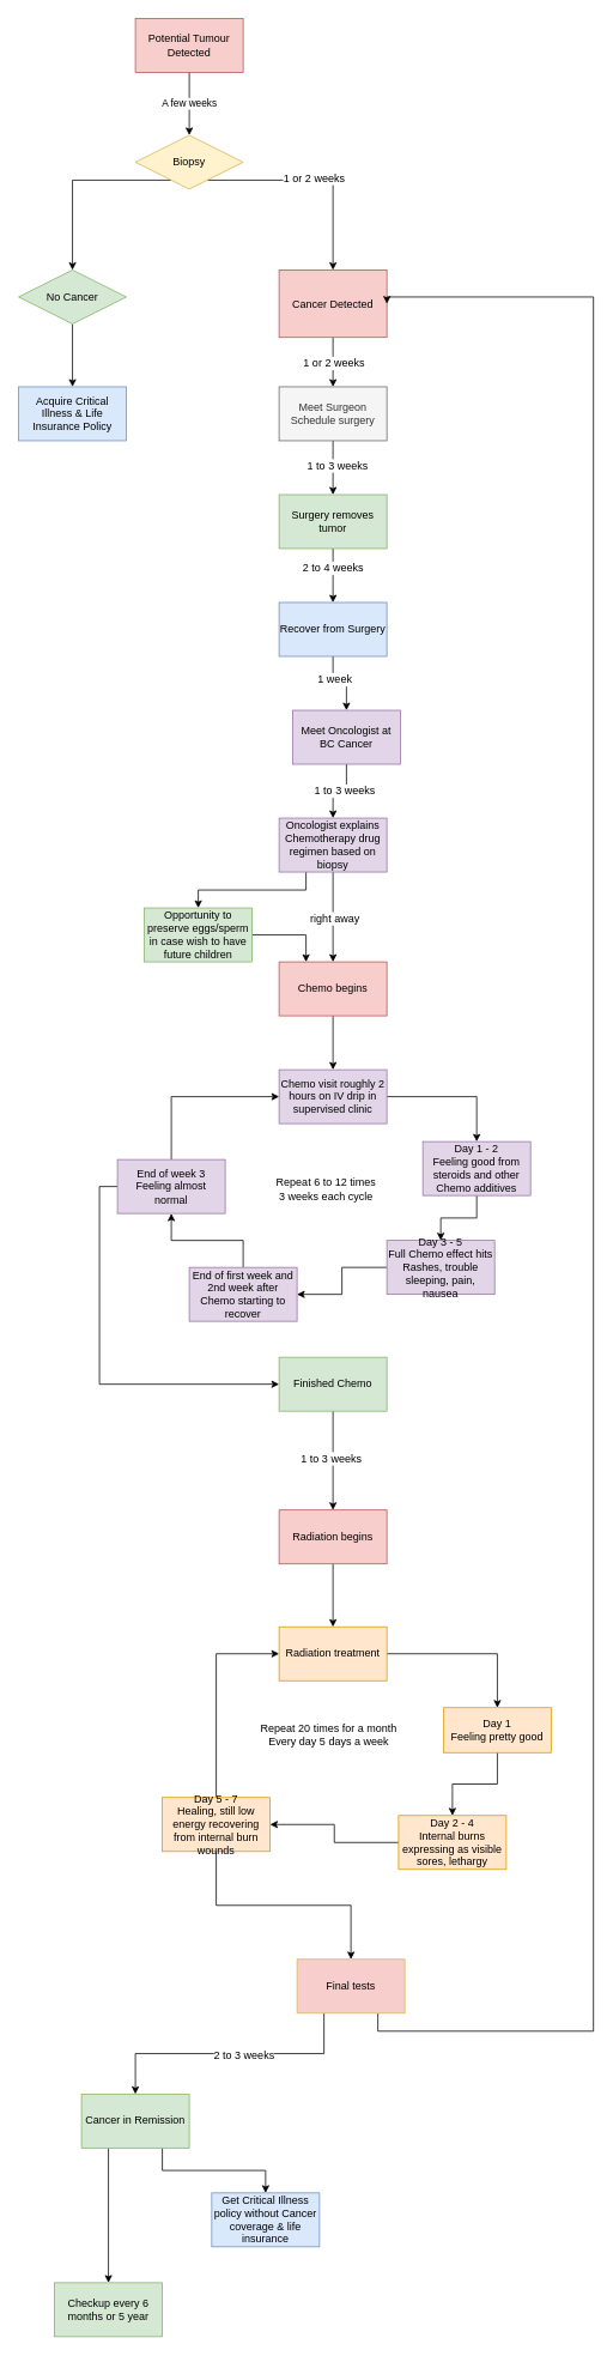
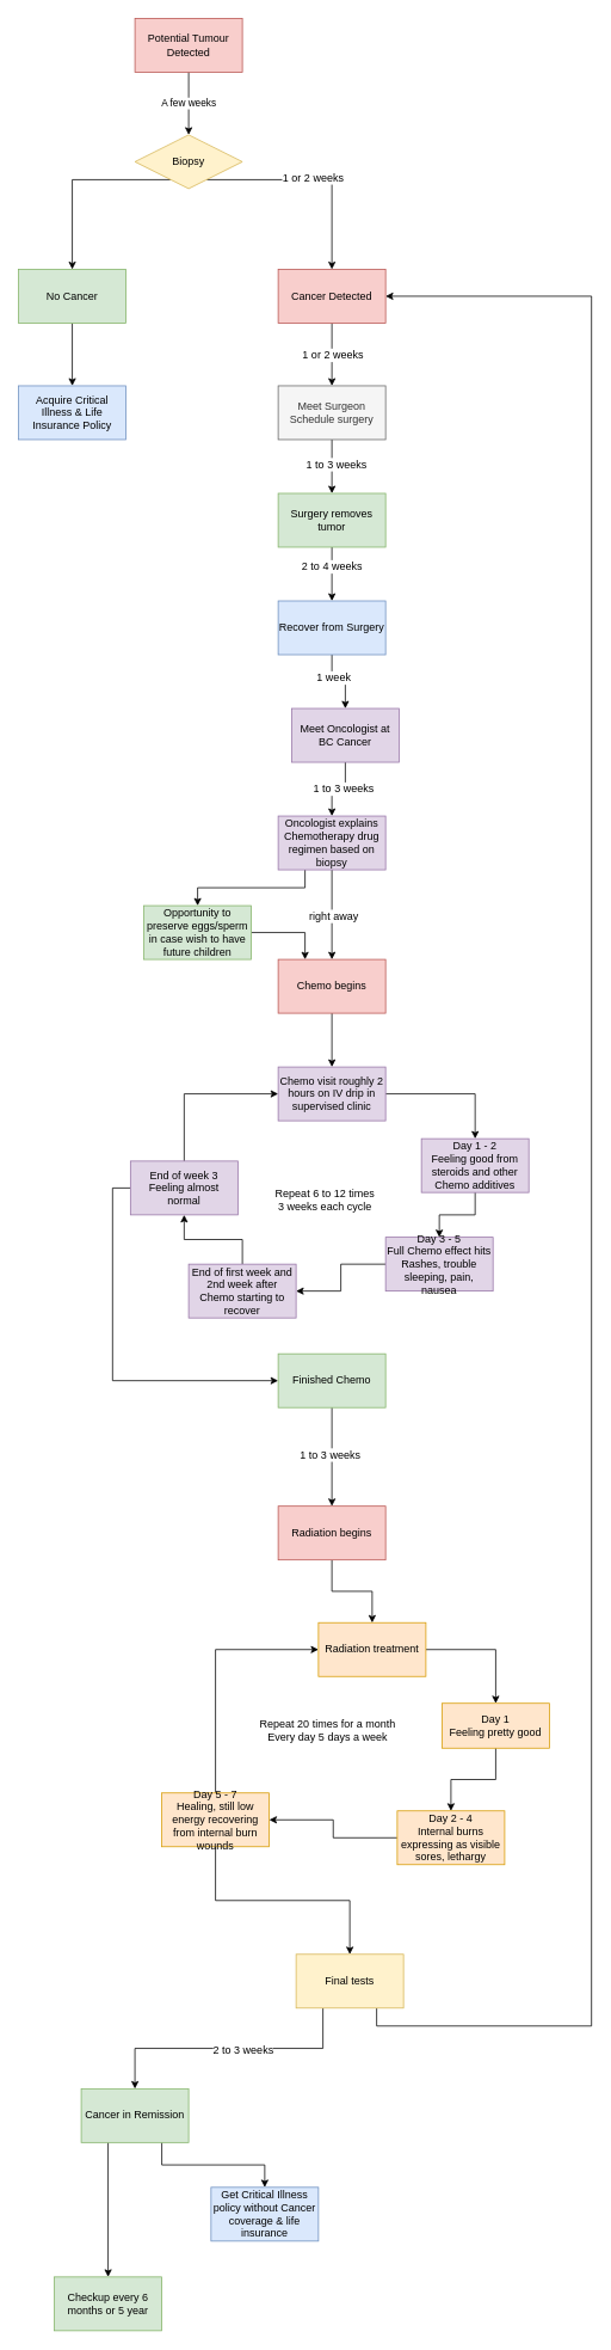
  <mxCell id="0" />
  <mxCell id="1" parent="0" />
  <mxCell id="2" value="A few weeks" style="edgeStyle=orthogonalEdgeStyle;rounded=0;orthogonalLoop=1;jettySize=auto;html=1;exitX=0.5;exitY=1;exitDx=0;exitDy=0;entryX=0.5;entryY=0;entryDx=0;entryDy=0;" edge="1" parent="1" source="3" target="7"><mxGeometry relative="1" as="geometry" /></mxCell>
  <mxCell id="3" value="Potential Tumour Detected" style="rounded=0;whiteSpace=wrap;html=1;fillColor=#f8cecc;strokeColor=#b85450;" vertex="1" parent="1"><mxGeometry x="150" y="20" width="120" height="60" as="geometry" /></mxCell>
  <mxCell id="4" style="edgeStyle=orthogonalEdgeStyle;rounded=0;orthogonalLoop=1;jettySize=auto;html=1;exitX=0.25;exitY=1;exitDx=0;exitDy=0;entryX=0.5;entryY=0;entryDx=0;entryDy=0;" edge="1" parent="1" source="7" target="9"><mxGeometry relative="1" as="geometry" /></mxCell>
  <mxCell id="5" style="edgeStyle=orthogonalEdgeStyle;rounded=0;orthogonalLoop=1;jettySize=auto;html=1;exitX=0.75;exitY=1;exitDx=0;exitDy=0;entryX=0.5;entryY=0;entryDx=0;entryDy=0;" edge="1" parent="1" source="7" target="13"><mxGeometry relative="1" as="geometry" /></mxCell>
  <mxCell id="6" value="1 or 2 weeks" style="text;html=1;align=center;verticalAlign=middle;resizable=0;points=[];labelBackgroundColor=#ffffff;" vertex="1" connectable="0" parent="5"><mxGeometry x="-0.018" y="3" relative="1" as="geometry"><mxPoint as="offset" /></mxGeometry></mxCell>
  <mxCell id="7" value="Biopsy" style="rhombus;whiteSpace=wrap;html=1;fillColor=#fff2cc;strokeColor=#d6b656;" vertex="1" parent="1"><mxGeometry x="150" y="150" width="120" height="60" as="geometry" /></mxCell>
  <mxCell id="8" style="edgeStyle=orthogonalEdgeStyle;rounded=0;orthogonalLoop=1;jettySize=auto;html=1;exitX=0.5;exitY=1;exitDx=0;exitDy=0;entryX=0.5;entryY=0;entryDx=0;entryDy=0;" edge="1" parent="1" source="9" target="10"><mxGeometry relative="1" as="geometry" /></mxCell>
- <mxCell id="9" value="No Cancer" style="rhombus;whiteSpace=wrap;html=1;fillColor=#d5e8d4;strokeColor=#82b366;" vertex="1" parent="1"><mxGeometry x="20" y="300" width="120" height="60" as="geometry" /></mxCell>
+ <mxCell id="9" value="No Cancer" style="rounded=0;whiteSpace=wrap;html=1;fillColor=#d5e8d4;strokeColor=#82b366;" vertex="1" parent="1"><mxGeometry x="20" y="300" width="120" height="60" as="geometry" /></mxCell>
  <mxCell id="10" value="Acquire Critical Illness &amp;amp; Life Insurance Policy" style="rounded=0;whiteSpace=wrap;html=1;fillColor=#dae8fc;strokeColor=#6c8ebf;" vertex="1" parent="1"><mxGeometry x="20" y="430" width="120" height="60" as="geometry" /></mxCell>
  <mxCell id="11" style="edgeStyle=orthogonalEdgeStyle;rounded=0;orthogonalLoop=1;jettySize=auto;html=1;exitX=0.5;exitY=1;exitDx=0;exitDy=0;entryX=0.5;entryY=0;entryDx=0;entryDy=0;" edge="1" parent="1" source="13" target="16"><mxGeometry relative="1" as="geometry" /></mxCell>
  <mxCell id="12" value="1 or 2 weeks" style="text;html=1;align=center;verticalAlign=middle;resizable=0;points=[];labelBackgroundColor=#ffffff;" vertex="1" connectable="0" parent="11"><mxGeometry relative="1" as="geometry"><mxPoint as="offset" /></mxGeometry></mxCell>
- <mxCell id="13" value="Cancer Detected" style="rounded=0;whiteSpace=wrap;html=1;fillColor=#f8cecc;strokeColor=#b85450;" vertex="1" parent="1"><mxGeometry x="310" y="300" width="120" height="75" as="geometry" /></mxCell>
+ <mxCell id="13" value="Cancer Detected" style="rounded=0;whiteSpace=wrap;html=1;fillColor=#f8cecc;strokeColor=#b85450;" vertex="1" parent="1"><mxGeometry x="310" y="300" width="120" height="60" as="geometry" /></mxCell>
  <mxCell id="14" style="edgeStyle=orthogonalEdgeStyle;rounded=0;orthogonalLoop=1;jettySize=auto;html=1;exitX=0.5;exitY=1;exitDx=0;exitDy=0;entryX=0.5;entryY=0;entryDx=0;entryDy=0;" edge="1" parent="1" source="16" target="19"><mxGeometry relative="1" as="geometry" /></mxCell>
  <mxCell id="15" value="1 to 3 weeks" style="text;html=1;align=center;verticalAlign=middle;resizable=0;points=[];labelBackgroundColor=#ffffff;" vertex="1" connectable="0" parent="14"><mxGeometry x="-0.1" y="4" relative="1" as="geometry"><mxPoint as="offset" /></mxGeometry></mxCell>
  <mxCell id="16" value="Meet Surgeon&lt;br&gt;Schedule surgery" style="rounded=0;whiteSpace=wrap;html=1;fillColor=#f5f5f5;strokeColor=#666666;fontColor=#333333;" vertex="1" parent="1"><mxGeometry x="310" y="430" width="120" height="60" as="geometry" /></mxCell>
  <mxCell id="17" style="edgeStyle=orthogonalEdgeStyle;rounded=0;orthogonalLoop=1;jettySize=auto;html=1;exitX=0.5;exitY=1;exitDx=0;exitDy=0;entryX=0.5;entryY=0;entryDx=0;entryDy=0;" edge="1" parent="1" source="19" target="22"><mxGeometry relative="1" as="geometry" /></mxCell>
  <mxCell id="18" value="2 to 4 weeks" style="text;html=1;align=center;verticalAlign=middle;resizable=0;points=[];labelBackgroundColor=#ffffff;" vertex="1" connectable="0" parent="17"><mxGeometry x="-0.3" y="-1" relative="1" as="geometry"><mxPoint as="offset" /></mxGeometry></mxCell>
  <mxCell id="19" value="Surgery removes tumor" style="rounded=0;whiteSpace=wrap;html=1;fillColor=#d5e8d4;strokeColor=#82b366;" vertex="1" parent="1"><mxGeometry x="310" y="550" width="120" height="60" as="geometry" /></mxCell>
  <mxCell id="20" style="edgeStyle=orthogonalEdgeStyle;rounded=0;orthogonalLoop=1;jettySize=auto;html=1;exitX=0.5;exitY=1;exitDx=0;exitDy=0;entryX=0.5;entryY=0;entryDx=0;entryDy=0;" edge="1" parent="1" source="22" target="25"><mxGeometry relative="1" as="geometry" /></mxCell>
  <mxCell id="21" value="1 week" style="text;html=1;align=center;verticalAlign=middle;resizable=0;points=[];labelBackgroundColor=#ffffff;" vertex="1" connectable="0" parent="20"><mxGeometry x="-0.333" y="1" relative="1" as="geometry"><mxPoint as="offset" /></mxGeometry></mxCell>
  <mxCell id="22" value="Recover from Surgery" style="rounded=0;whiteSpace=wrap;html=1;fillColor=#dae8fc;strokeColor=#6c8ebf;" vertex="1" parent="1"><mxGeometry x="310" y="670" width="120" height="60" as="geometry" /></mxCell>
  <mxCell id="23" style="edgeStyle=orthogonalEdgeStyle;rounded=0;orthogonalLoop=1;jettySize=auto;html=1;exitX=0.5;exitY=1;exitDx=0;exitDy=0;entryX=0.5;entryY=0;entryDx=0;entryDy=0;" edge="1" parent="1" source="25" target="29"><mxGeometry relative="1" as="geometry" /></mxCell>
  <mxCell id="24" value="1 to 3 weeks" style="text;html=1;align=center;verticalAlign=middle;resizable=0;points=[];labelBackgroundColor=#ffffff;" vertex="1" connectable="0" parent="23"><mxGeometry x="-0.133" y="-1" relative="1" as="geometry"><mxPoint as="offset" /></mxGeometry></mxCell>
  <mxCell id="25" value="Meet Oncologist at BC Cancer" style="rounded=0;whiteSpace=wrap;html=1;fillColor=#e1d5e7;strokeColor=#9673a6;" vertex="1" parent="1"><mxGeometry x="325" y="790" width="120" height="60" as="geometry" /></mxCell>
  <mxCell id="26" style="edgeStyle=orthogonalEdgeStyle;rounded=0;orthogonalLoop=1;jettySize=auto;html=1;exitX=0.25;exitY=1;exitDx=0;exitDy=0;entryX=0.5;entryY=0;entryDx=0;entryDy=0;" edge="1" parent="1" source="29" target="31"><mxGeometry relative="1" as="geometry" /></mxCell>
  <mxCell id="27" style="edgeStyle=orthogonalEdgeStyle;rounded=0;orthogonalLoop=1;jettySize=auto;html=1;exitX=0.5;exitY=1;exitDx=0;exitDy=0;" edge="1" parent="1" source="29" target="33"><mxGeometry relative="1" as="geometry" /></mxCell>
  <mxCell id="28" value="right away" style="text;html=1;align=center;verticalAlign=middle;resizable=0;points=[];labelBackgroundColor=#ffffff;" vertex="1" connectable="0" parent="27"><mxGeometry x="0.02" y="1" relative="1" as="geometry"><mxPoint as="offset" /></mxGeometry></mxCell>
  <mxCell id="29" value="Oncologist explains Chemotherapy drug regimen based on biopsy" style="rounded=0;whiteSpace=wrap;html=1;fillColor=#e1d5e7;strokeColor=#9673a6;" vertex="1" parent="1"><mxGeometry x="310" y="910" width="120" height="60" as="geometry" /></mxCell>
  <mxCell id="30" style="edgeStyle=orthogonalEdgeStyle;rounded=0;orthogonalLoop=1;jettySize=auto;html=1;exitX=1;exitY=0.5;exitDx=0;exitDy=0;entryX=0.25;entryY=0;entryDx=0;entryDy=0;" edge="1" parent="1" source="31" target="33"><mxGeometry relative="1" as="geometry" /></mxCell>
  <mxCell id="31" value="Opportunity to preserve eggs/sperm in case wish to have future children" style="rounded=0;whiteSpace=wrap;html=1;fillColor=#d5e8d4;strokeColor=#82b366;" vertex="1" parent="1"><mxGeometry x="160" y="1010" width="120" height="60" as="geometry" /></mxCell>
  <mxCell id="32" style="edgeStyle=orthogonalEdgeStyle;rounded=0;orthogonalLoop=1;jettySize=auto;html=1;exitX=0.5;exitY=1;exitDx=0;exitDy=0;entryX=0.5;entryY=0;entryDx=0;entryDy=0;" edge="1" parent="1" source="33" target="35"><mxGeometry relative="1" as="geometry" /></mxCell>
  <mxCell id="33" value="Chemo begins" style="rounded=0;whiteSpace=wrap;html=1;fillColor=#f8cecc;strokeColor=#b85450;" vertex="1" parent="1"><mxGeometry x="310" y="1070" width="120" height="60" as="geometry" /></mxCell>
  <mxCell id="34" style="edgeStyle=orthogonalEdgeStyle;rounded=0;orthogonalLoop=1;jettySize=auto;html=1;exitX=1;exitY=0.5;exitDx=0;exitDy=0;entryX=0.5;entryY=0;entryDx=0;entryDy=0;" edge="1" parent="1" source="35" target="37"><mxGeometry relative="1" as="geometry" /></mxCell>
  <mxCell id="35" value="Chemo visit roughly 2 hours on IV drip in supervised clinic" style="rounded=0;whiteSpace=wrap;html=1;fillColor=#e1d5e7;strokeColor=#9673a6;" vertex="1" parent="1"><mxGeometry x="310" y="1190" width="120" height="60" as="geometry" /></mxCell>
  <mxCell id="36" style="edgeStyle=orthogonalEdgeStyle;rounded=0;orthogonalLoop=1;jettySize=auto;html=1;exitX=0.5;exitY=1;exitDx=0;exitDy=0;entryX=0.5;entryY=0;entryDx=0;entryDy=0;" edge="1" parent="1" source="37" target="39"><mxGeometry relative="1" as="geometry" /></mxCell>
  <mxCell id="37" value="Day 1 - 2&lt;br&gt;Feeling good from steroids and other Chemo additives" style="rounded=0;whiteSpace=wrap;html=1;fillColor=#e1d5e7;strokeColor=#9673a6;" vertex="1" parent="1"><mxGeometry x="470" y="1270" width="120" height="60" as="geometry" /></mxCell>
  <mxCell id="38" style="edgeStyle=orthogonalEdgeStyle;rounded=0;orthogonalLoop=1;jettySize=auto;html=1;exitX=0;exitY=0.5;exitDx=0;exitDy=0;entryX=1;entryY=0.5;entryDx=0;entryDy=0;" edge="1" parent="1" source="39" target="41"><mxGeometry relative="1" as="geometry" /></mxCell>
  <mxCell id="39" value="Day 3 - 5&lt;br&gt;Full Chemo effect hits&lt;br&gt;Rashes, trouble sleeping, pain, nausea" style="rounded=0;whiteSpace=wrap;html=1;fillColor=#e1d5e7;strokeColor=#9673a6;" vertex="1" parent="1"><mxGeometry x="430" y="1380" width="120" height="60" as="geometry" /></mxCell>
  <mxCell id="40" style="edgeStyle=orthogonalEdgeStyle;rounded=0;orthogonalLoop=1;jettySize=auto;html=1;exitX=0.5;exitY=0;exitDx=0;exitDy=0;entryX=0.5;entryY=1;entryDx=0;entryDy=0;" edge="1" parent="1" source="41" target="44"><mxGeometry relative="1" as="geometry" /></mxCell>
  <mxCell id="41" value="End of first week and 2nd week after Chemo starting to recover" style="rounded=0;whiteSpace=wrap;html=1;fillColor=#e1d5e7;strokeColor=#9673a6;" vertex="1" parent="1"><mxGeometry x="210" y="1410" width="120" height="60" as="geometry" /></mxCell>
  <mxCell id="42" style="edgeStyle=orthogonalEdgeStyle;rounded=0;orthogonalLoop=1;jettySize=auto;html=1;exitX=0.5;exitY=0;exitDx=0;exitDy=0;entryX=0;entryY=0.5;entryDx=0;entryDy=0;" edge="1" parent="1" source="44" target="35"><mxGeometry relative="1" as="geometry" /></mxCell>
  <mxCell id="43" style="edgeStyle=orthogonalEdgeStyle;rounded=0;orthogonalLoop=1;jettySize=auto;html=1;exitX=0;exitY=0.5;exitDx=0;exitDy=0;entryX=0;entryY=0.5;entryDx=0;entryDy=0;" edge="1" parent="1" source="44" target="48"><mxGeometry relative="1" as="geometry" /></mxCell>
- <mxCell id="44" value="End of week 3&lt;br&gt;Feeling almost normal" style="rounded=0;whiteSpace=wrap;html=1;fillColor=#e1d5e7;strokeColor=#9673a6;" vertex="1" parent="1"><mxGeometry x="130" y="1290" width="120" height="60" as="geometry" /></mxCell>
- <mxCell id="45" value="Repeat 6 to 12 times&lt;br&gt;3 weeks each cycle" style="text;html=1;align=center;verticalAlign=middle;resizable=0;points=[];autosize=1;" vertex="1" parent="1"><mxGeometry x="297" y="1308" width="130" height="30" as="geometry" /></mxCell>
+ <mxCell id="44" value="End of week 3&lt;br&gt;Feeling almost normal" style="rounded=0;whiteSpace=wrap;html=1;fillColor=#e1d5e7;strokeColor=#9673a6;" vertex="1" parent="1"><mxGeometry x="145" y="1295" width="120" height="60" as="geometry" /></mxCell>
+ <mxCell id="45" value="Repeat 6 to 12 times&lt;br&gt;3 weeks each cycle" style="text;html=1;align=center;verticalAlign=middle;resizable=0;points=[];autosize=1;" vertex="1" parent="1"><mxGeometry x="297" y="1323" width="130" height="30" as="geometry" /></mxCell>
  <mxCell id="46" style="edgeStyle=orthogonalEdgeStyle;rounded=0;orthogonalLoop=1;jettySize=auto;html=1;exitX=0.5;exitY=1;exitDx=0;exitDy=0;" edge="1" parent="1" source="48" target="50"><mxGeometry relative="1" as="geometry" /></mxCell>
  <mxCell id="47" value="1 to 3 weeks" style="text;html=1;align=center;verticalAlign=middle;resizable=0;points=[];labelBackgroundColor=#ffffff;" vertex="1" connectable="0" parent="46"><mxGeometry x="-0.054" y="-3" relative="1" as="geometry"><mxPoint as="offset" /></mxGeometry></mxCell>
  <mxCell id="48" value="Finished Chemo" style="rounded=0;whiteSpace=wrap;html=1;fillColor=#d5e8d4;strokeColor=#82b366;" vertex="1" parent="1"><mxGeometry x="310" y="1510" width="120" height="60" as="geometry" /></mxCell>
  <mxCell id="49" style="edgeStyle=orthogonalEdgeStyle;rounded=0;orthogonalLoop=1;jettySize=auto;html=1;exitX=0.5;exitY=1;exitDx=0;exitDy=0;entryX=0.5;entryY=0;entryDx=0;entryDy=0;" edge="1" parent="1" source="50" target="59"><mxGeometry relative="1" as="geometry" /></mxCell>
  <mxCell id="50" value="Radiation begins" style="rounded=0;whiteSpace=wrap;html=1;fillColor=#f8cecc;strokeColor=#b85450;" vertex="1" parent="1"><mxGeometry x="310" y="1680" width="120" height="60" as="geometry" /></mxCell>
  <mxCell id="51" style="edgeStyle=orthogonalEdgeStyle;rounded=0;orthogonalLoop=1;jettySize=auto;html=1;exitX=0.5;exitY=1;exitDx=0;exitDy=0;" edge="1" parent="1" source="52" target="54"><mxGeometry relative="1" as="geometry" /></mxCell>
  <mxCell id="52" value="Day 1&lt;br&gt;Feeling pretty good" style="rounded=0;whiteSpace=wrap;html=1;fillColor=#ffe6cc;strokeColor=#d79b00;" vertex="1" parent="1"><mxGeometry x="493" y="1900" width="120" height="50" as="geometry" /></mxCell>
  <mxCell id="53" style="edgeStyle=orthogonalEdgeStyle;rounded=0;orthogonalLoop=1;jettySize=auto;html=1;exitX=0;exitY=0.5;exitDx=0;exitDy=0;entryX=1;entryY=0.5;entryDx=0;entryDy=0;" edge="1" parent="1" source="54" target="57"><mxGeometry relative="1" as="geometry" /></mxCell>
  <mxCell id="54" value="Day 2 - 4&lt;br&gt;Internal burns expressing as visible sores, lethargy" style="rounded=0;whiteSpace=wrap;html=1;fillColor=#ffe6cc;strokeColor=#d79b00;" vertex="1" parent="1"><mxGeometry x="443" y="2020" width="120" height="60" as="geometry" /></mxCell>
  <mxCell id="55" style="edgeStyle=orthogonalEdgeStyle;rounded=0;orthogonalLoop=1;jettySize=auto;html=1;exitX=0.5;exitY=0;exitDx=0;exitDy=0;entryX=0;entryY=0.5;entryDx=0;entryDy=0;" edge="1" parent="1" source="57" target="59"><mxGeometry relative="1" as="geometry" /></mxCell>
  <mxCell id="56" style="edgeStyle=orthogonalEdgeStyle;rounded=0;orthogonalLoop=1;jettySize=auto;html=1;exitX=0.5;exitY=1;exitDx=0;exitDy=0;entryX=0.5;entryY=0;entryDx=0;entryDy=0;" edge="1" parent="1" source="57" target="64"><mxGeometry relative="1" as="geometry" /></mxCell>
  <mxCell id="57" value="Day 5 - 7&lt;br&gt;Healing, still low energy recovering from internal burn wounds" style="rounded=0;whiteSpace=wrap;html=1;fillColor=#ffe6cc;strokeColor=#d79b00;" vertex="1" parent="1"><mxGeometry x="180" y="2000" width="120" height="60" as="geometry" /></mxCell>
  <mxCell id="58" style="edgeStyle=orthogonalEdgeStyle;rounded=0;orthogonalLoop=1;jettySize=auto;html=1;exitX=1;exitY=0.5;exitDx=0;exitDy=0;" edge="1" parent="1" source="59" target="52"><mxGeometry relative="1" as="geometry" /></mxCell>
- <mxCell id="59" value="Radiation treatment" style="rounded=0;whiteSpace=wrap;html=1;fillColor=#ffe6cc;strokeColor=#d79b00;" vertex="1" parent="1"><mxGeometry x="310" y="1810" width="120" height="60" as="geometry" /></mxCell>
+ <mxCell id="59" value="Radiation treatment" style="rounded=0;whiteSpace=wrap;html=1;fillColor=#ffe6cc;strokeColor=#d79b00;" vertex="1" parent="1"><mxGeometry x="355" y="1810" width="120" height="60" as="geometry" /></mxCell>
  <mxCell id="60" value="Repeat 20 times for a month&lt;br&gt;Every day 5 days a week" style="text;html=1;align=center;verticalAlign=middle;resizable=0;points=[];autosize=1;" vertex="1" parent="1"><mxGeometry x="280" y="1915" width="170" height="30" as="geometry" /></mxCell>
  <mxCell id="61" style="edgeStyle=orthogonalEdgeStyle;rounded=0;orthogonalLoop=1;jettySize=auto;html=1;exitX=0.75;exitY=1;exitDx=0;exitDy=0;entryX=1;entryY=0.5;entryDx=0;entryDy=0;" edge="1" parent="1" source="64" target="13"><mxGeometry relative="1" as="geometry"><Array as="points"><mxPoint x="420" y="2260" /><mxPoint x="660" y="2260" /><mxPoint x="660" y="330" /></Array></mxGeometry></mxCell>
  <mxCell id="62" style="edgeStyle=orthogonalEdgeStyle;rounded=0;orthogonalLoop=1;jettySize=auto;html=1;exitX=0.25;exitY=1;exitDx=0;exitDy=0;" edge="1" parent="1" source="64" target="67"><mxGeometry relative="1" as="geometry" /></mxCell>
  <mxCell id="63" value="2 to 3 weeks" style="text;html=1;align=center;verticalAlign=middle;resizable=0;points=[];labelBackgroundColor=#ffffff;" vertex="1" connectable="0" parent="62"><mxGeometry x="-0.1" y="1" relative="1" as="geometry"><mxPoint as="offset" /></mxGeometry></mxCell>
- <mxCell id="64" value="Final tests" style="rounded=0;whiteSpace=wrap;html=1;fillColor=#f8cecc;strokeColor=#d6b656;" vertex="1" parent="1"><mxGeometry x="330" y="2180" width="120" height="60" as="geometry" /></mxCell>
+ <mxCell id="64" value="Final tests" style="rounded=0;whiteSpace=wrap;html=1;fillColor=#fff2cc;strokeColor=#d6b656;" vertex="1" parent="1"><mxGeometry x="330" y="2180" width="120" height="60" as="geometry" /></mxCell>
  <mxCell id="65" style="edgeStyle=orthogonalEdgeStyle;rounded=0;orthogonalLoop=1;jettySize=auto;html=1;exitX=0.25;exitY=1;exitDx=0;exitDy=0;entryX=0.5;entryY=0;entryDx=0;entryDy=0;" edge="1" parent="1" source="67" target="68"><mxGeometry relative="1" as="geometry" /></mxCell>
  <mxCell id="66" style="edgeStyle=orthogonalEdgeStyle;rounded=0;orthogonalLoop=1;jettySize=auto;html=1;exitX=0.75;exitY=1;exitDx=0;exitDy=0;" edge="1" parent="1" source="67" target="69"><mxGeometry relative="1" as="geometry" /></mxCell>
  <mxCell id="67" value="Cancer in Remission" style="rounded=0;whiteSpace=wrap;html=1;fillColor=#d5e8d4;strokeColor=#82b366;" vertex="1" parent="1"><mxGeometry x="90" y="2330" width="120" height="60" as="geometry" /></mxCell>
  <mxCell id="68" value="Checkup every 6 months or 5 year" style="rounded=0;whiteSpace=wrap;html=1;fillColor=#d5e8d4;strokeColor=#82b366;" vertex="1" parent="1"><mxGeometry x="60" y="2540" width="120" height="60" as="geometry" /></mxCell>
  <mxCell id="69" value="Get Critical Illness policy without Cancer coverage &amp;amp; life insurance" style="rounded=0;whiteSpace=wrap;html=1;fillColor=#dae8fc;strokeColor=#6c8ebf;" vertex="1" parent="1"><mxGeometry x="235" y="2440" width="120" height="60" as="geometry" /></mxCell>
